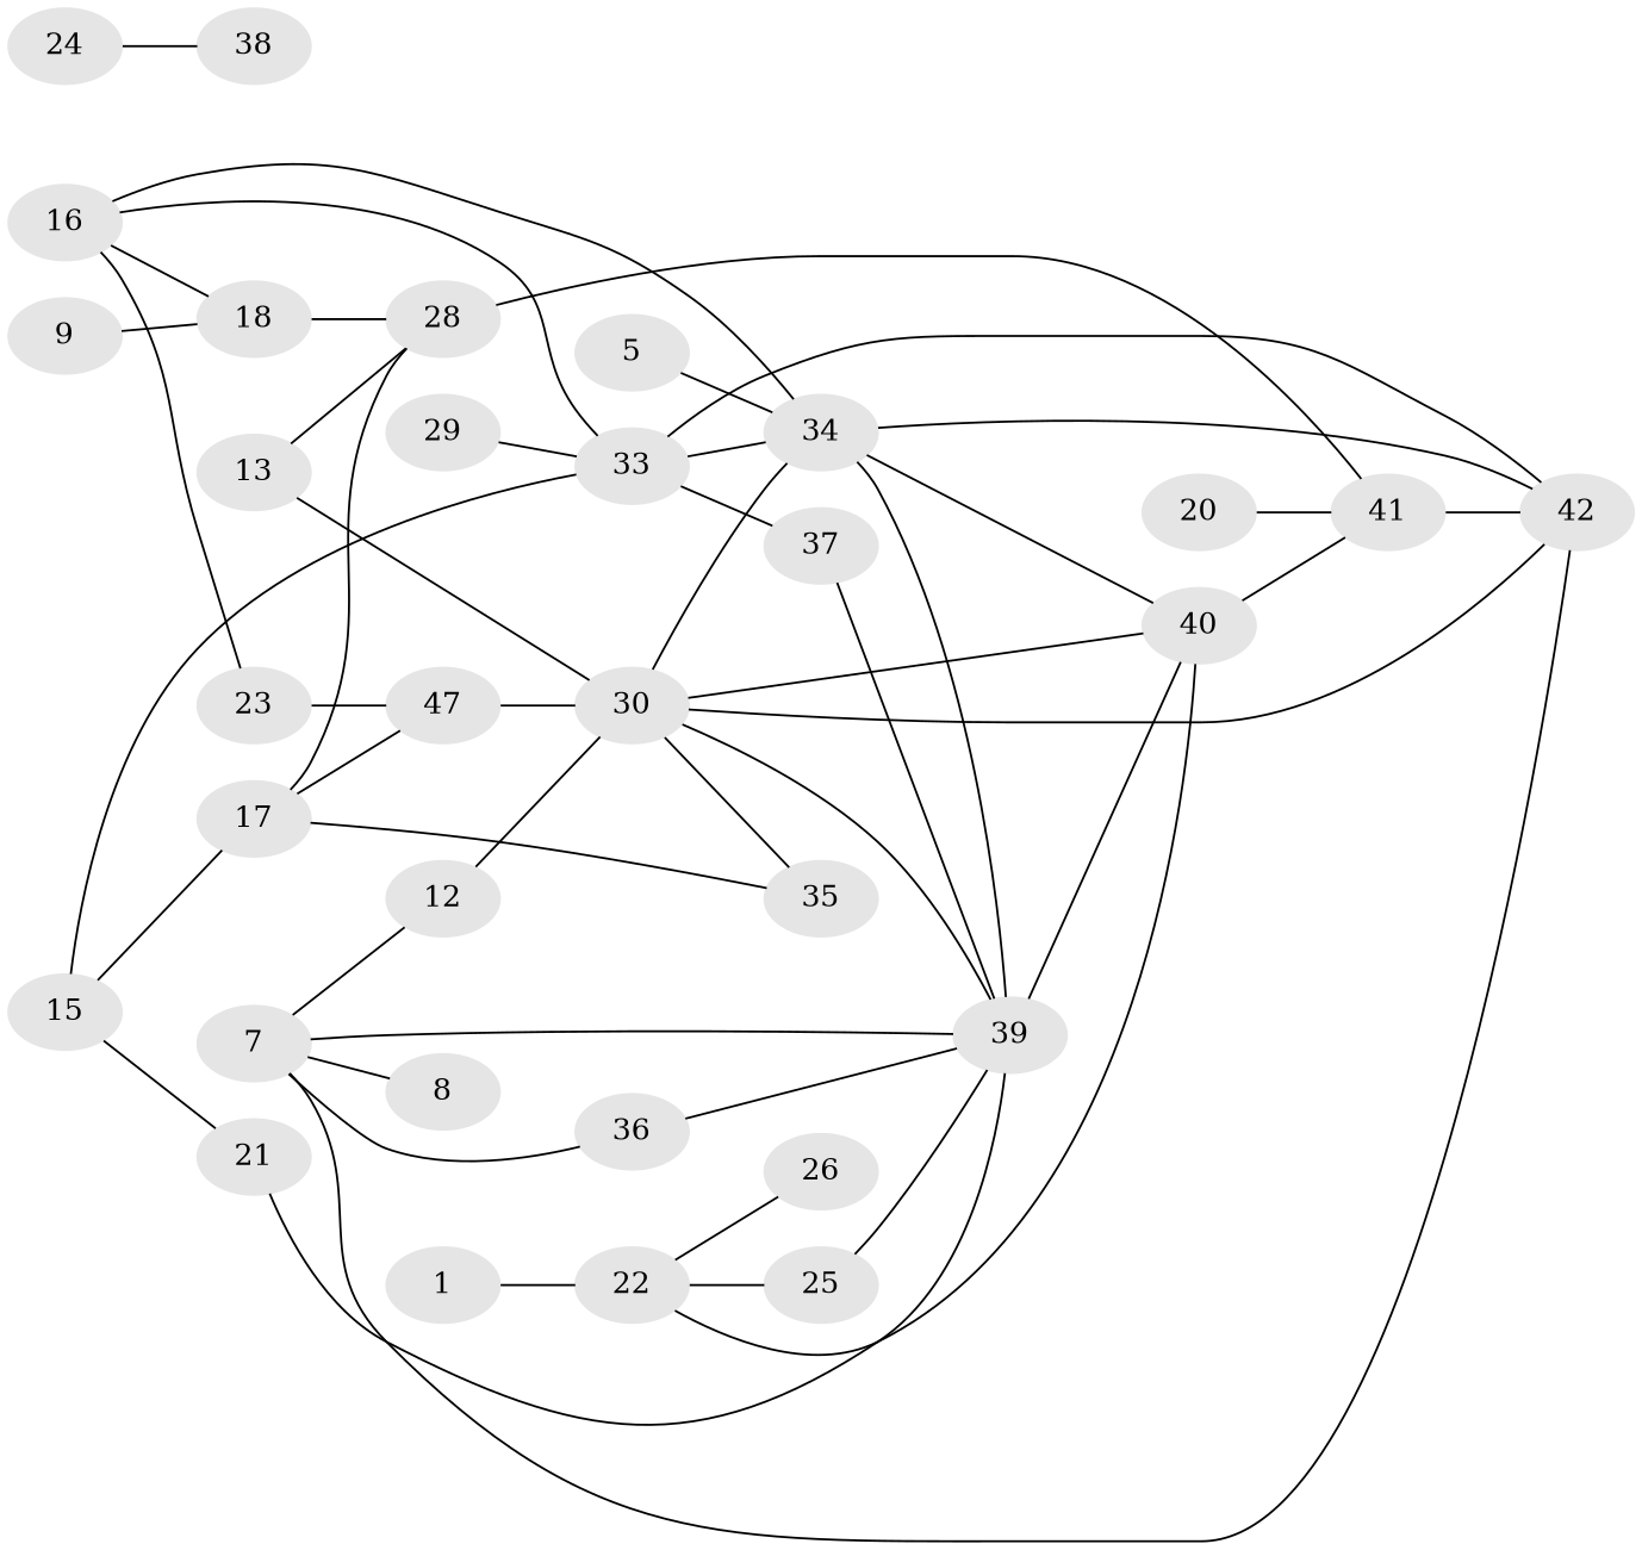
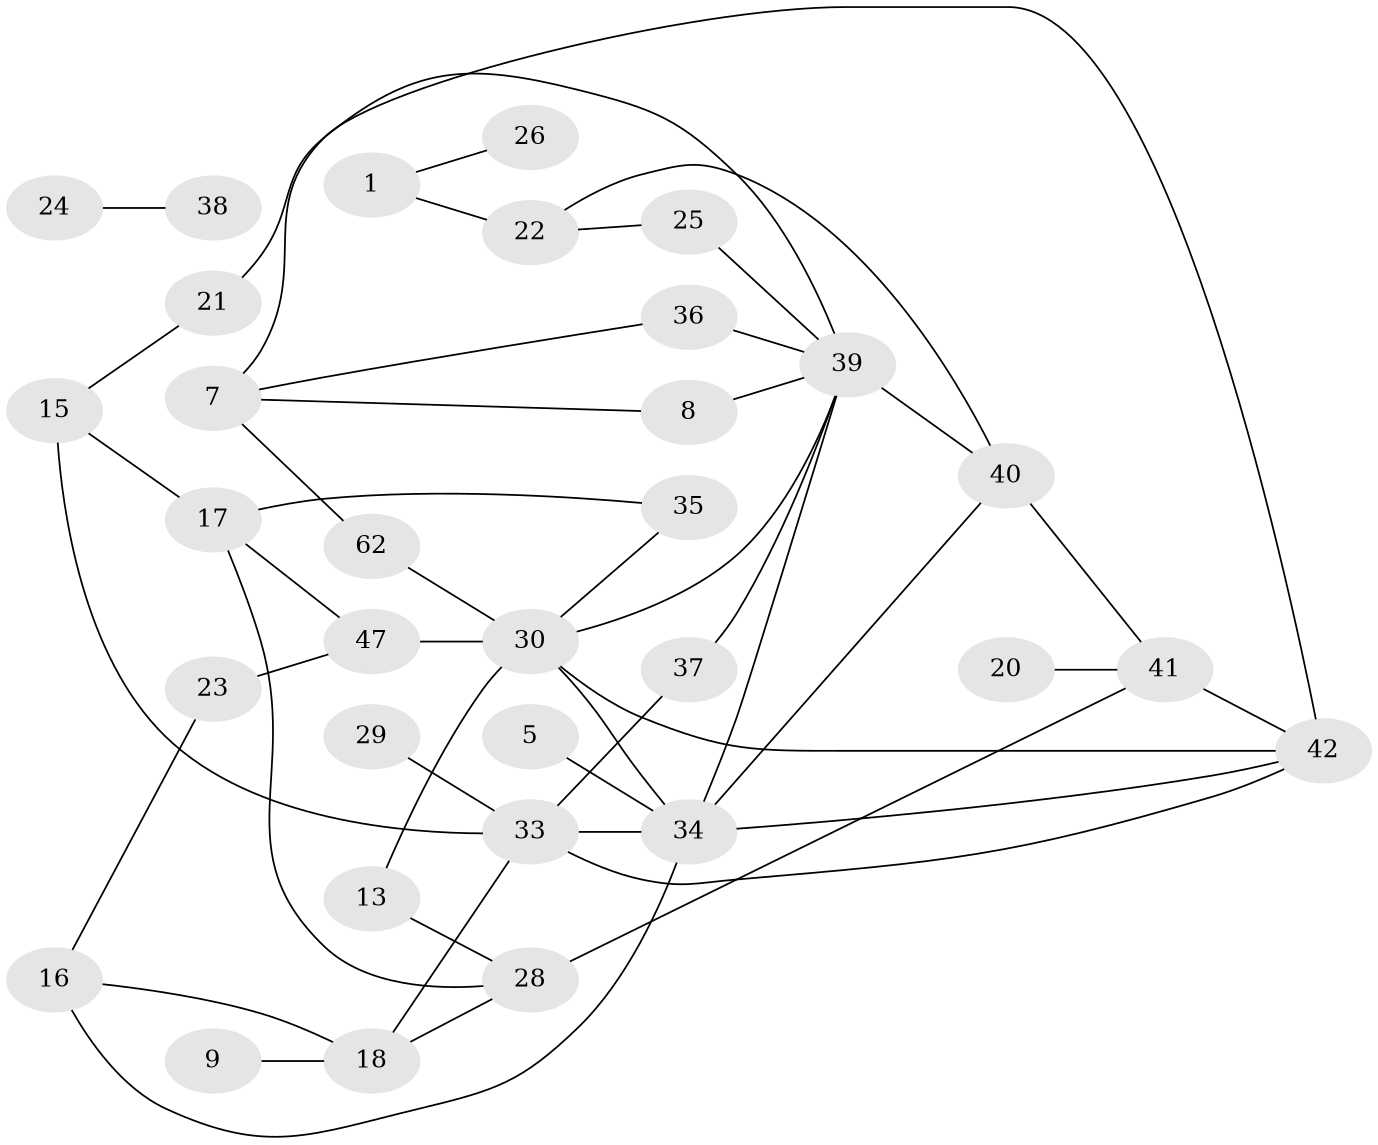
  graph {
    rankdir=LR
    node [color=gray90 style=filled]
    edge [weight=1.0]
    1
    22
    25
    26
    40
    28
    41
    34
    39
    42
    5
    7
    8
-   12
+   12 [label=62]
    36
    30
    9
    18
    35
    15
    17
    21
    33
    n24 [label=47]
    16
    23
    37
    n28 [label=13]
    20
    24
    38
    29
    1 -- 22
    22 -- 25
-   22 -- 26
+   1 -- 26
    22 -- 40
    25 -- 39 [weight=3.0]
    40 -- 41
    28 -- 41
    41 -- 42
    34 -- 40
    34 -- 39
    34 -- 42
    39 -- 40
    5 -- 34
-   7 -- 39
+   8 -- 39
    7 -- 42
    7 -- 8
    7 -- 12
    7 -- 36
    12 -- 30
    36 -- 39
-   30 -- 40
    30 -- 34 [weight=2.0]
    30 -- 39
    30 -- 42
    30 -- 35
    9 -- 18
    18 -- 28
    15 -- 17
    15 -- 21 [weight=2.0]
    15 -- 33
    17 -- 28
    17 -- 35
    17 -- n24
    21 -- 39
    33 -- 34
    33 -- 42
    33 -- 37
    n24 -- 30
    16 -- 34
    16 -- 18
-   16 -- 33
+   18 -- 33
    16 -- 23
    23 -- n24
    37 -- 39
    n28 -- 28
    n28 -- 30
    20 -- 41
    24 -- 38
    29 -- 33
  }
